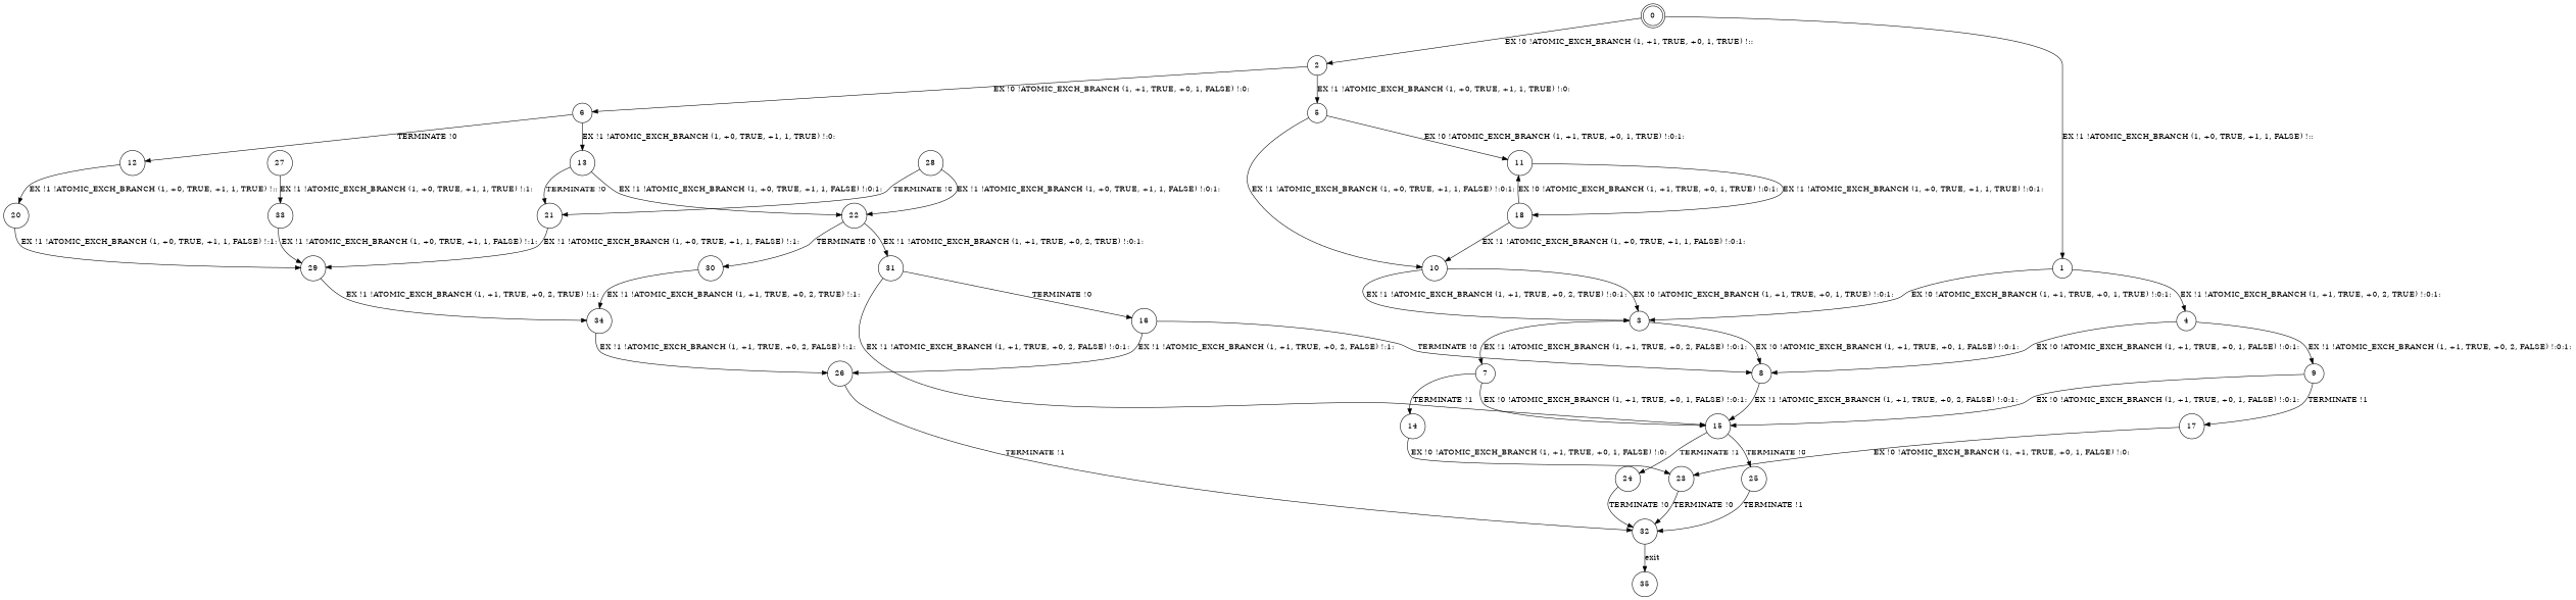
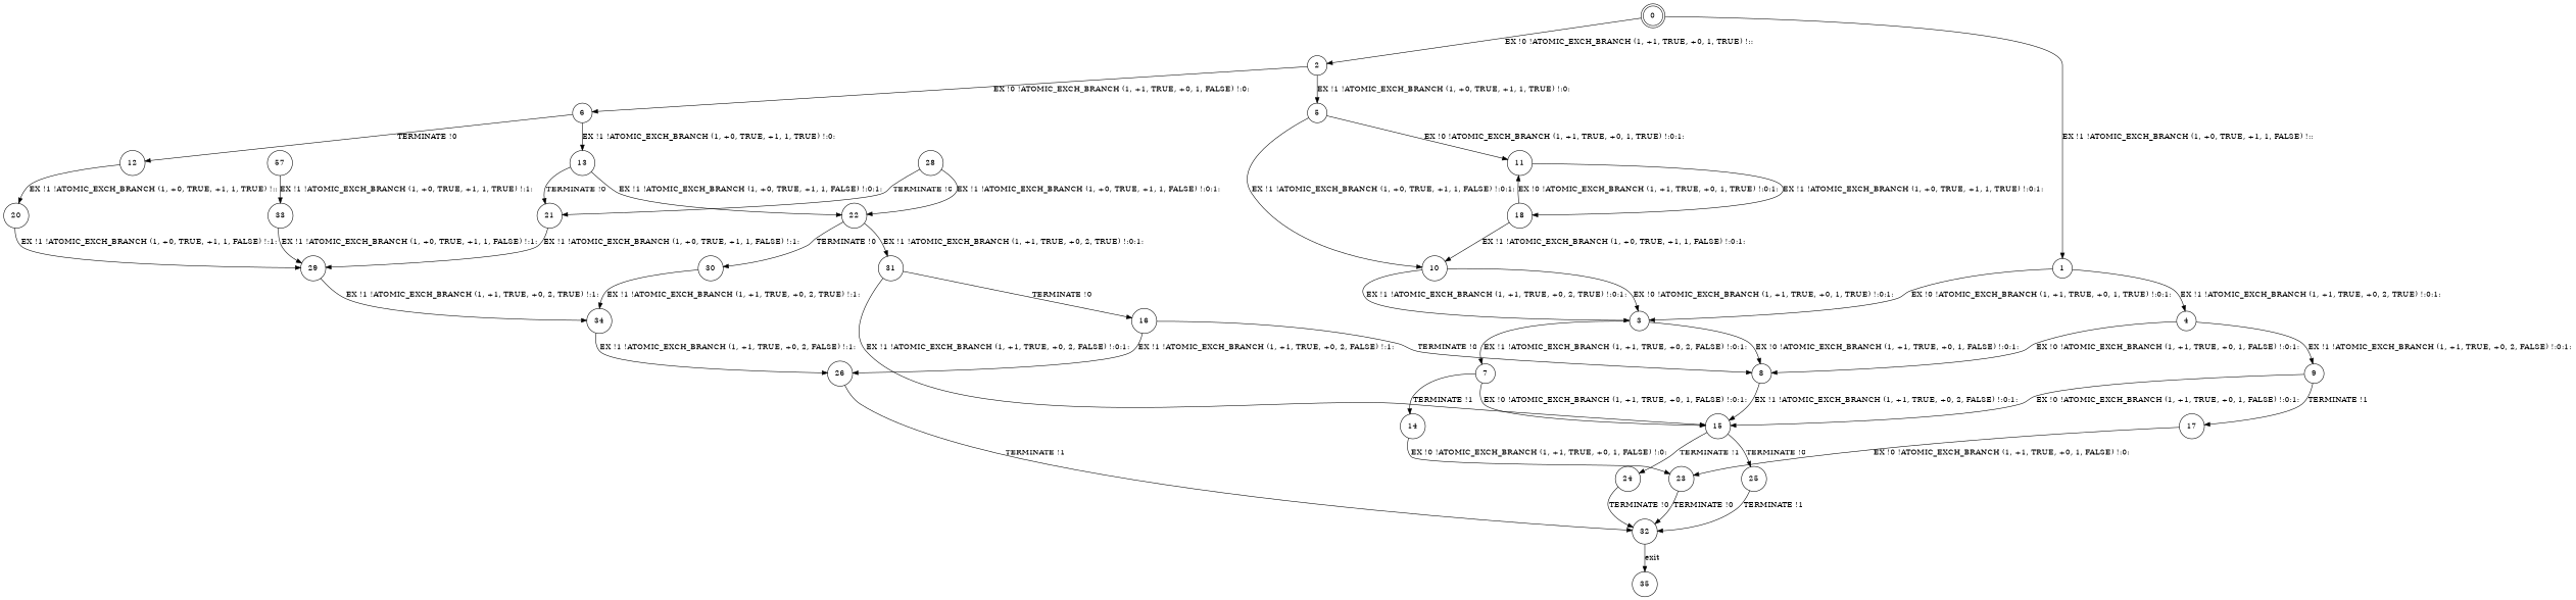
  digraph {
    node [shape=circle]
    0 [peripheries=2]
    1
    2
    3
    4
    5
    6
    7
    8
    9
    10
    11
    12
    13
    14
    15
    17
    18
    20
    21
    22
    23
    24
    25
    16
    26
    29
    30
    31
    32
-   27
+   27 [label=57]
    33
    28
    34
    35
    0 -> 1 [label="EX !1 !ATOMIC_EXCH_BRANCH (1, +0, TRUE, +1, 1, FALSE) !::"]
    0 -> 2 [label="EX !0 !ATOMIC_EXCH_BRANCH (1, +1, TRUE, +0, 1, TRUE) !::"]
    1 -> 3 [label="EX !0 !ATOMIC_EXCH_BRANCH (1, +1, TRUE, +0, 1, TRUE) !:0:1:"]
    1 -> 4 [label="EX !1 !ATOMIC_EXCH_BRANCH (1, +1, TRUE, +0, 2, TRUE) !:0:1:"]
    2 -> 5 [label="EX !1 !ATOMIC_EXCH_BRANCH (1, +0, TRUE, +1, 1, TRUE) !:0:"]
    2 -> 6 [label="EX !0 !ATOMIC_EXCH_BRANCH (1, +1, TRUE, +0, 1, FALSE) !:0:"]
    3 -> 7 [label="EX !1 !ATOMIC_EXCH_BRANCH (1, +1, TRUE, +0, 2, FALSE) !:0:1:"]
    3 -> 8 [label="EX !0 !ATOMIC_EXCH_BRANCH (1, +1, TRUE, +0, 1, FALSE) !:0:1:"]
    4 -> 8 [label="EX !0 !ATOMIC_EXCH_BRANCH (1, +1, TRUE, +0, 1, FALSE) !:0:1:"]
    4 -> 9 [label="EX !1 !ATOMIC_EXCH_BRANCH (1, +1, TRUE, +0, 2, FALSE) !:0:1:"]
    5 -> 10 [label="EX !1 !ATOMIC_EXCH_BRANCH (1, +0, TRUE, +1, 1, FALSE) !:0:1:"]
    5 -> 11 [label="EX !0 !ATOMIC_EXCH_BRANCH (1, +1, TRUE, +0, 1, TRUE) !:0:1:"]
    6 -> 12 [label="TERMINATE !0"]
    6 -> 13 [label="EX !1 !ATOMIC_EXCH_BRANCH (1, +0, TRUE, +1, 1, TRUE) !:0:"]
    7 -> 14 [label="TERMINATE !1"]
    7 -> 15 [label="EX !0 !ATOMIC_EXCH_BRANCH (1, +1, TRUE, +0, 1, FALSE) !:0:1:"]
    8 -> 15 [label="EX !1 !ATOMIC_EXCH_BRANCH (1, +1, TRUE, +0, 2, FALSE) !:0:1:"]
    9 -> 15 [label="EX !0 !ATOMIC_EXCH_BRANCH (1, +1, TRUE, +0, 1, FALSE) !:0:1:"]
    9 -> 17 [label="TERMINATE !1"]
    10 -> 3 [label="EX !1 !ATOMIC_EXCH_BRANCH (1, +1, TRUE, +0, 2, TRUE) !:0:1:"]
    10 -> 3 [label="EX !0 !ATOMIC_EXCH_BRANCH (1, +1, TRUE, +0, 1, TRUE) !:0:1:"]
    11 -> 18 [label="EX !1 !ATOMIC_EXCH_BRANCH (1, +0, TRUE, +1, 1, TRUE) !:0:1:"]
    12 -> 20 [label="EX !1 !ATOMIC_EXCH_BRANCH (1, +0, TRUE, +1, 1, TRUE) !::"]
    13 -> 21 [label="TERMINATE !0"]
    13 -> 22 [label="EX !1 !ATOMIC_EXCH_BRANCH (1, +0, TRUE, +1, 1, FALSE) !:0:1:"]
    14 -> 23 [label="EX !0 !ATOMIC_EXCH_BRANCH (1, +1, TRUE, +0, 1, FALSE) !:0:"]
    15 -> 24 [label="TERMINATE !1"]
    15 -> 25 [label="TERMINATE !0"]
    17 -> 23 [label="EX !0 !ATOMIC_EXCH_BRANCH (1, +1, TRUE, +0, 1, FALSE) !:0:"]
    18 -> 10 [label="EX !1 !ATOMIC_EXCH_BRANCH (1, +0, TRUE, +1, 1, FALSE) !:0:1:"]
    18 -> 11 [label="EX !0 !ATOMIC_EXCH_BRANCH (1, +1, TRUE, +0, 1, TRUE) !:0:1:"]
    20 -> 29 [label="EX !1 !ATOMIC_EXCH_BRANCH (1, +0, TRUE, +1, 1, FALSE) !:1:"]
    21 -> 29 [label="EX !1 !ATOMIC_EXCH_BRANCH (1, +0, TRUE, +1, 1, FALSE) !:1:"]
    22 -> 30 [label="TERMINATE !0"]
    22 -> 31 [label="EX !1 !ATOMIC_EXCH_BRANCH (1, +1, TRUE, +0, 2, TRUE) !:0:1:"]
    23 -> 32 [label="TERMINATE !0"]
    24 -> 32 [label="TERMINATE !0"]
    25 -> 32 [label="TERMINATE !1"]
    16 -> 8 [label="TERMINATE !0"]
    16 -> 26 [label="EX !1 !ATOMIC_EXCH_BRANCH (1, +1, TRUE, +0, 2, FALSE) !:1:"]
    26 -> 32 [label="TERMINATE !1"]
    29 -> 34 [label="EX !1 !ATOMIC_EXCH_BRANCH (1, +1, TRUE, +0, 2, TRUE) !:1:"]
    30 -> 34 [label="EX !1 !ATOMIC_EXCH_BRANCH (1, +1, TRUE, +0, 2, TRUE) !:1:"]
    31 -> 15 [label="EX !1 !ATOMIC_EXCH_BRANCH (1, +1, TRUE, +0, 2, FALSE) !:0:1:"]
    31 -> 16 [label="TERMINATE !0"]
    32 -> 35 [label=exit]
    27 -> 33 [label="EX !1 !ATOMIC_EXCH_BRANCH (1, +0, TRUE, +1, 1, TRUE) !:1:"]
    33 -> 29 [label="EX !1 !ATOMIC_EXCH_BRANCH (1, +0, TRUE, +1, 1, FALSE) !:1:"]
    28 -> 21 [label="TERMINATE !0"]
    28 -> 22 [label="EX !1 !ATOMIC_EXCH_BRANCH (1, +0, TRUE, +1, 1, FALSE) !:0:1:"]
    34 -> 26 [label="EX !1 !ATOMIC_EXCH_BRANCH (1, +1, TRUE, +0, 2, FALSE) !:1:"]
  }
